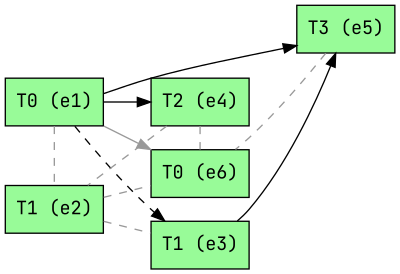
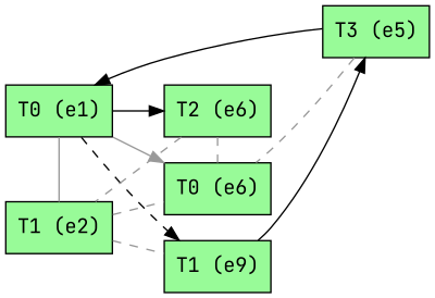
  digraph {
    fontname="JetBrains Mono"
    rankdir=LR
    node [fillcolor=palegreen fontname="JetBrains Mono" shape=box style=filled]
    edge [fontname="JetBrains Mono" color=gray60 style=dashed arrowhead=none constraint=false]
    n1 [label="T0 (e1)"]
    n2 [label="T3 (e5)"]
-   n3 [label="T2 (e4)"]
+   n3 [label="T2 (e6)"]
    n4 [label="T0 (e6)"]
-   n5 [label="T1 (e3)"]
+   n5 [label="T1 (e9)"]
    n6 [label="T1 (e2)"]
-   n1 -> n2 [color="" style="" arrowhead="" constraint=""]
+   n2 -> n1 [color="" style="" arrowhead="" constraint=""]
    n1 -> n3 [color="" style="" arrowhead="" constraint=""]
    n1 -> n4 [style="" arrowhead="" constraint=""]
    n1 -> n5 [color="" arrowhead="" constraint=""]
-   n1 -> n6
+   n1 -> n6 [style=solid]
    n2 -> n4
    n3 -> n4
    n3 -> n6
    n5 -> n2 [color="" style="" arrowhead="" constraint=""]
    n6 -> n4
    n6 -> n5
  }
